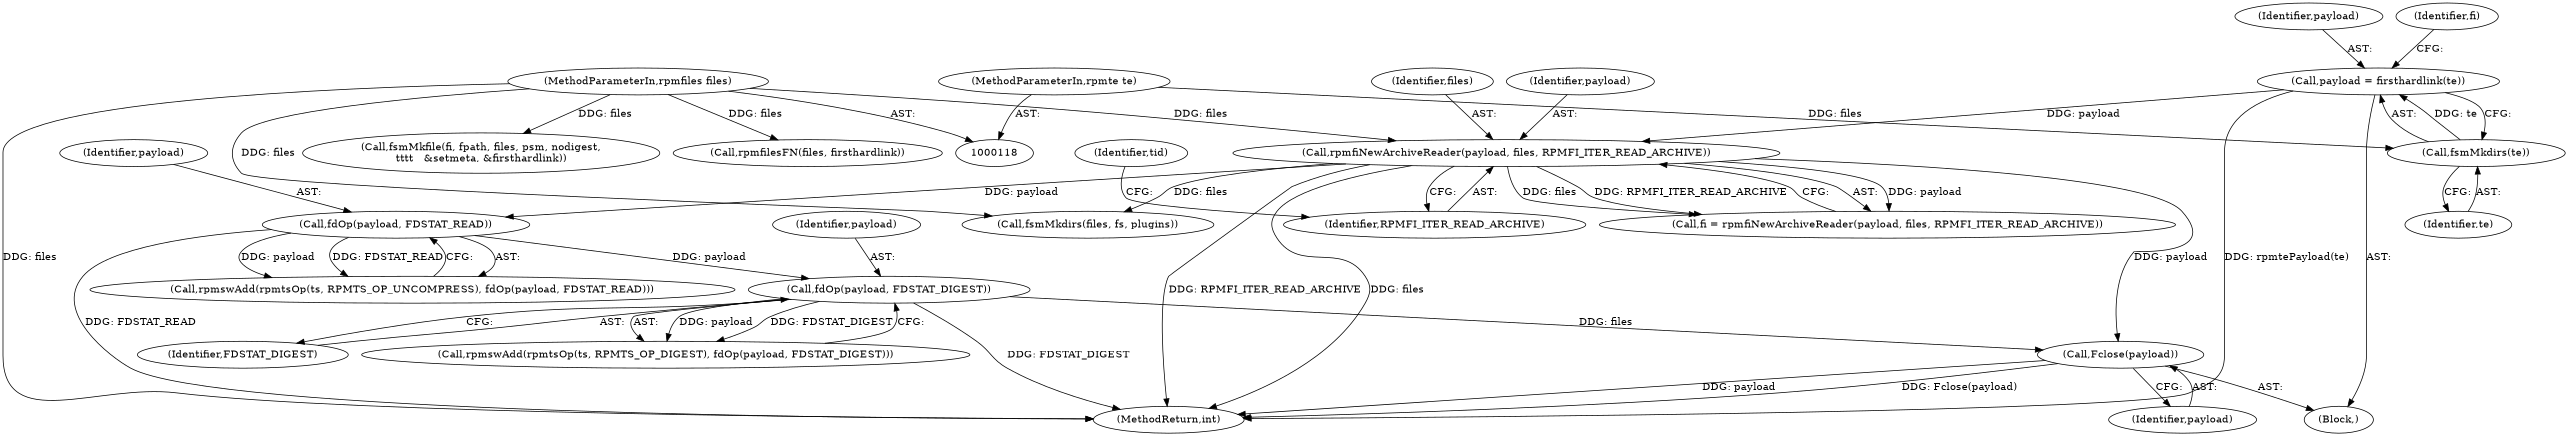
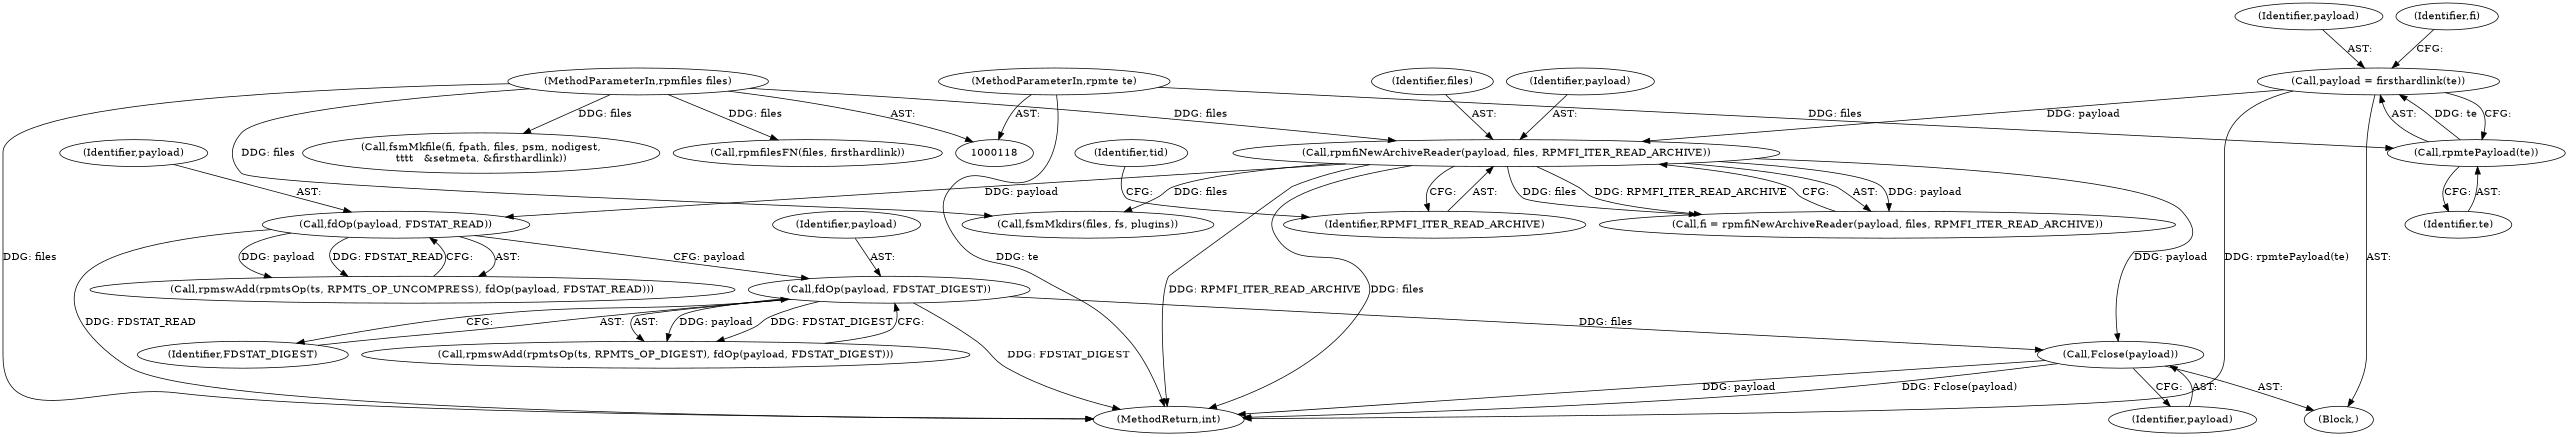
  digraph {
    n1 [label="(Call,Fclose(payload))"]
    n2 [label="(Block,)"]
    n3 [label="(Identifier,payload)"]
    n4 [label="(MethodReturn,int)"]
    n5 [label="(Call,fdOp(payload, FDSTAT_DIGEST))"]
    n6 [label="(Identifier,FDSTAT_DIGEST)"]
    n7 [label="(Call,rpmswAdd(rpmtsOp(ts, RPMTS_OP_DIGEST), fdOp(payload, FDSTAT_DIGEST)))"]
    n8 [label="(Call,fdOp(payload, FDSTAT_READ))"]
    n9 [label="(Call,rpmswAdd(rpmtsOp(ts, RPMTS_OP_UNCOMPRESS), fdOp(payload, FDSTAT_READ)))"]
    n10 [label="(Call,rpmfiNewArchiveReader(payload, files, RPMFI_ITER_READ_ARCHIVE))"]
    n11 [label="(Call,fsmMkdirs(files, fs, plugins))"]
    n12 [label="(Identifier,RPMFI_ITER_READ_ARCHIVE)"]
    n13 [label="(Call,fi = rpmfiNewArchiveReader(payload, files, RPMFI_ITER_READ_ARCHIVE))"]
    n14 [label="(Call,payload = firsthardlink(te))"]
-   n15 [label="(Call,fsmMkdirs(te))"]
+   n15 [label="(Call,rpmtePayload(te))"]
    n16 [label="(Identifier,te)"]
    n17 [label="(MethodParameterIn,rpmte te)"]
    1000118
    n19 [label="(MethodParameterIn,rpmfiles files)"]
    n20 [label="(Call,rpmfilesFN(files, firsthardlink))"]
    n21 [label="(Call,fsmMkfile(fi, fpath, files, psm, nodigest,\n\t\t\t\t   &setmeta, &firsthardlink))"]
    n22 [label="(Identifier,payload)"]
    n23 [label="(Identifier,files)"]
    n24 [label="(Identifier,payload)"]
    n25 [label="(Identifier,tid)"]
    n26 [label="(Identifier,fi)"]
    n27 [label="(Identifier,payload)"]
    n28 [label="(Identifier,payload)"]
    n1 -> n2 [label="AST: "]
    n1 -> n3 [label="CFG: "]
    n1 -> n4 [label="DDG: payload"]
    n1 -> n4 [label="DDG: Fclose(payload)"]
    n3 -> n1 [label="AST: "]
    n5 -> n1 [label="DDG: files"]
    n5 -> n4 [label="DDG: FDSTAT_DIGEST"]
    n5 -> n6 [label="CFG: "]
    n5 -> n7 [label="AST: "]
    n5 -> n7 [label="DDG: payload"]
    n5 -> n7 [label="DDG: FDSTAT_DIGEST"]
    n6 -> n5 [label="AST: "]
    n7 -> n5 [label="CFG: "]
    n8 -> n4 [label="DDG: FDSTAT_READ"]
-   n8 -> n5 [label="DDG: payload"]
+   n8 -> n5 [label="CFG: payload"]
    n8 -> n9 [label="AST: "]
    n8 -> n9 [label="DDG: payload"]
    n8 -> n9 [label="DDG: FDSTAT_READ"]
    n9 -> n8 [label="CFG: "]
    n10 -> n1 [label="DDG: payload"]
    n10 -> n4 [label="DDG: files"]
    n10 -> n4 [label="DDG: RPMFI_ITER_READ_ARCHIVE"]
    n10 -> n8 [label="DDG: payload"]
    n10 -> n11 [label="DDG: files"]
    n10 -> n12 [label="CFG: "]
    n10 -> n13 [label="AST: "]
    n10 -> n13 [label="DDG: payload"]
    n10 -> n13 [label="DDG: files"]
    n10 -> n13 [label="DDG: RPMFI_ITER_READ_ARCHIVE"]
    n12 -> n10 [label="AST: "]
    n13 -> n10 [label="CFG: "]
    n14 -> n2 [label="AST: "]
    n14 -> n4 [label="DDG: rpmtePayload(te)"]
    n14 -> n10 [label="DDG: payload"]
    n14 -> n15 [label="CFG: "]
    n15 -> n14 [label="AST: "]
    n15 -> n14 [label="DDG: te"]
    n15 -> n16 [label="CFG: "]
    n16 -> n15 [label="AST: "]
+   n17 -> n4 [label="DDG: te"]
    n17 -> n15 [label="DDG: files"]
    n17 -> 1000118 [label="AST: "]
    n19 -> n4 [label="DDG: files"]
    n19 -> n10 [label="DDG: files"]
    n19 -> n11 [label="DDG: files"]
    n19 -> 1000118 [label="AST: "]
    n19 -> n20 [label="DDG: files"]
    n19 -> n21 [label="DDG: files"]
    n22 -> n14 [label="AST: "]
    n23 -> n10 [label="AST: "]
    n24 -> n5 [label="AST: "]
    n25 -> n12 [label="CFG: "]
    n26 -> n14 [label="CFG: "]
    n27 -> n10 [label="AST: "]
    n28 -> n8 [label="AST: "]
  }
